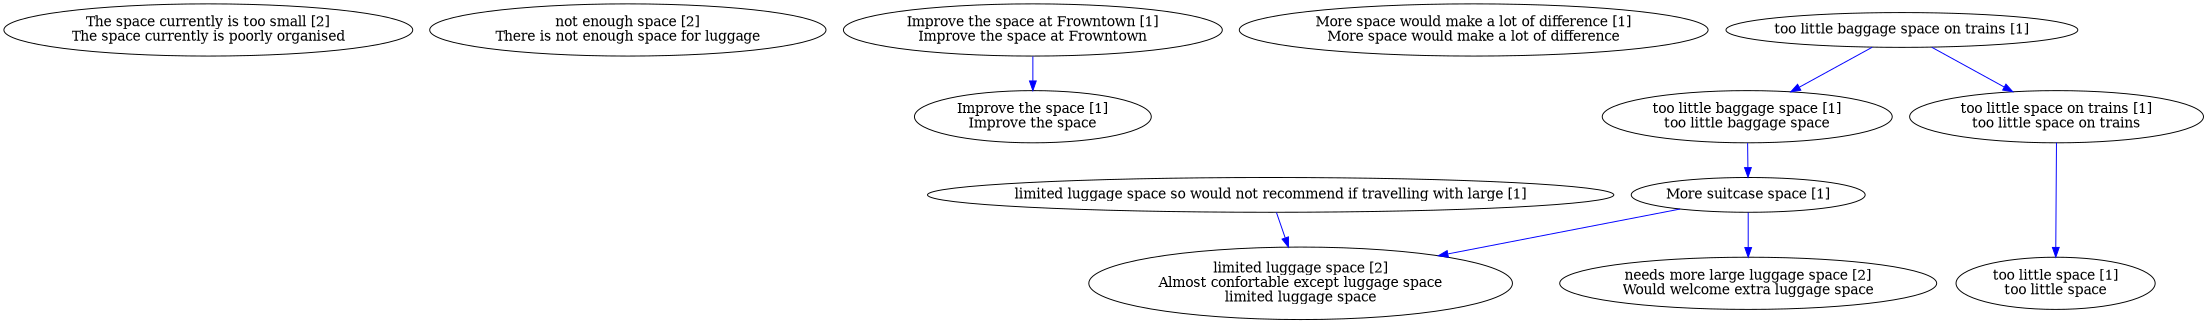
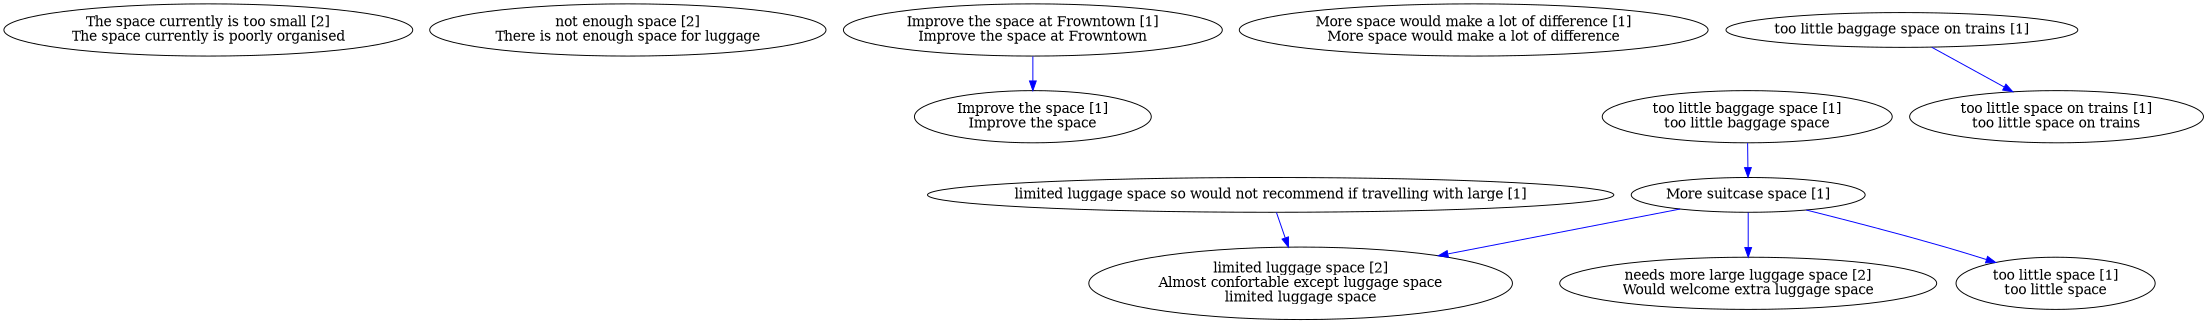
  digraph {
    fontname="DejaVu Serif"
    node [fontname="DejaVu Serif"]
    edge [color=blue fontname="DejaVu Serif"]
    "The space currently is too small [2]\nThe space currently is poorly organised"
    "not enough space [2]\nThere is not enough space for luggage"
    "Improve the space at Frowntown [1]\nImprove the space at Frowntown"
    "Improve the space [1]\nImprove the space"
    "More space would make a lot of difference [1]\nMore space would make a lot of difference"
    "More suitcase space [1]"
    "limited luggage space [2]\nAlmost confortable except luggage space\nlimited luggage space"
    "needs more large luggage space [2]\nWould welcome extra luggage space"
    "limited luggage space so would not recommend if travelling with large [1]"
    "too little baggage space on trains [1]"
    "too little baggage space [1]\ntoo little baggage space"
    "too little space on trains [1]\ntoo little space on trains"
    "too little space [1]\ntoo little space"
    "Improve the space at Frowntown [1]\nImprove the space at Frowntown" -> "Improve the space [1]\nImprove the space"
    "More suitcase space [1]" -> "limited luggage space [2]\nAlmost confortable except luggage space\nlimited luggage space"
    "More suitcase space [1]" -> "needs more large luggage space [2]\nWould welcome extra luggage space"
    "limited luggage space so would not recommend if travelling with large [1]" -> "limited luggage space [2]\nAlmost confortable except luggage space\nlimited luggage space"
-   "too little baggage space on trains [1]" -> "too little baggage space [1]\ntoo little baggage space"
    "too little baggage space on trains [1]" -> "too little space on trains [1]\ntoo little space on trains"
    "too little baggage space [1]\ntoo little baggage space" -> "More suitcase space [1]"
-   "too little space on trains [1]\ntoo little space on trains" -> "too little space [1]\ntoo little space"
+   "More suitcase space [1]" -> "too little space [1]\ntoo little space"
  }
